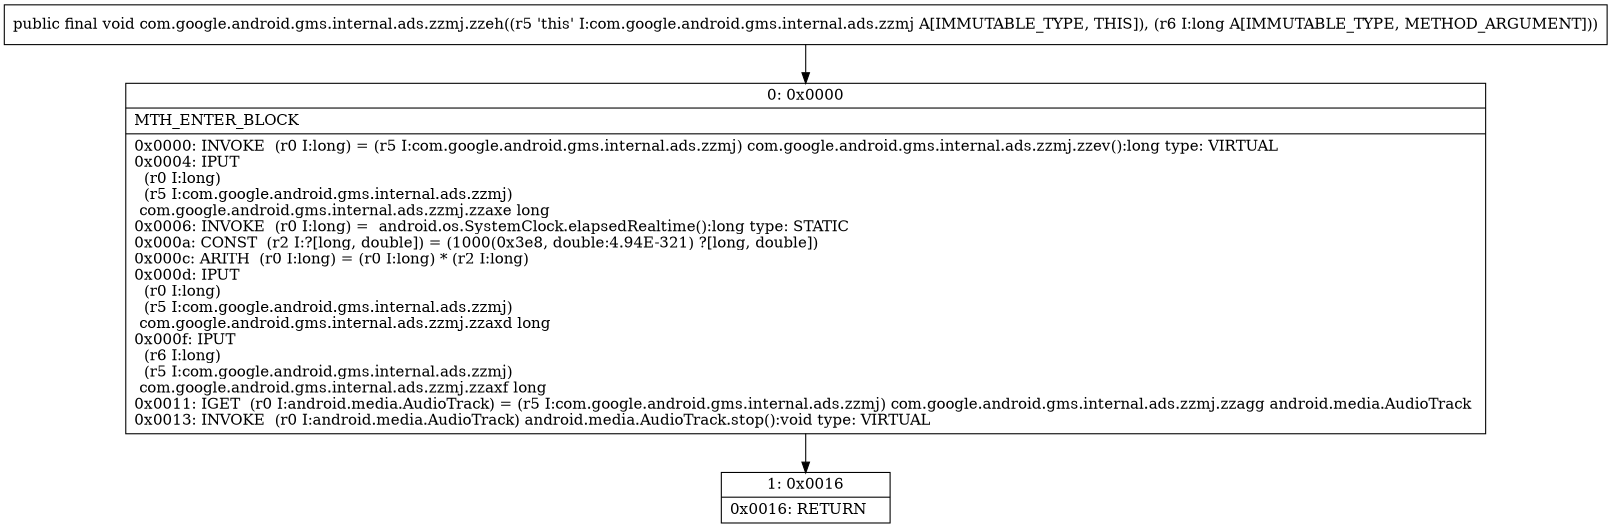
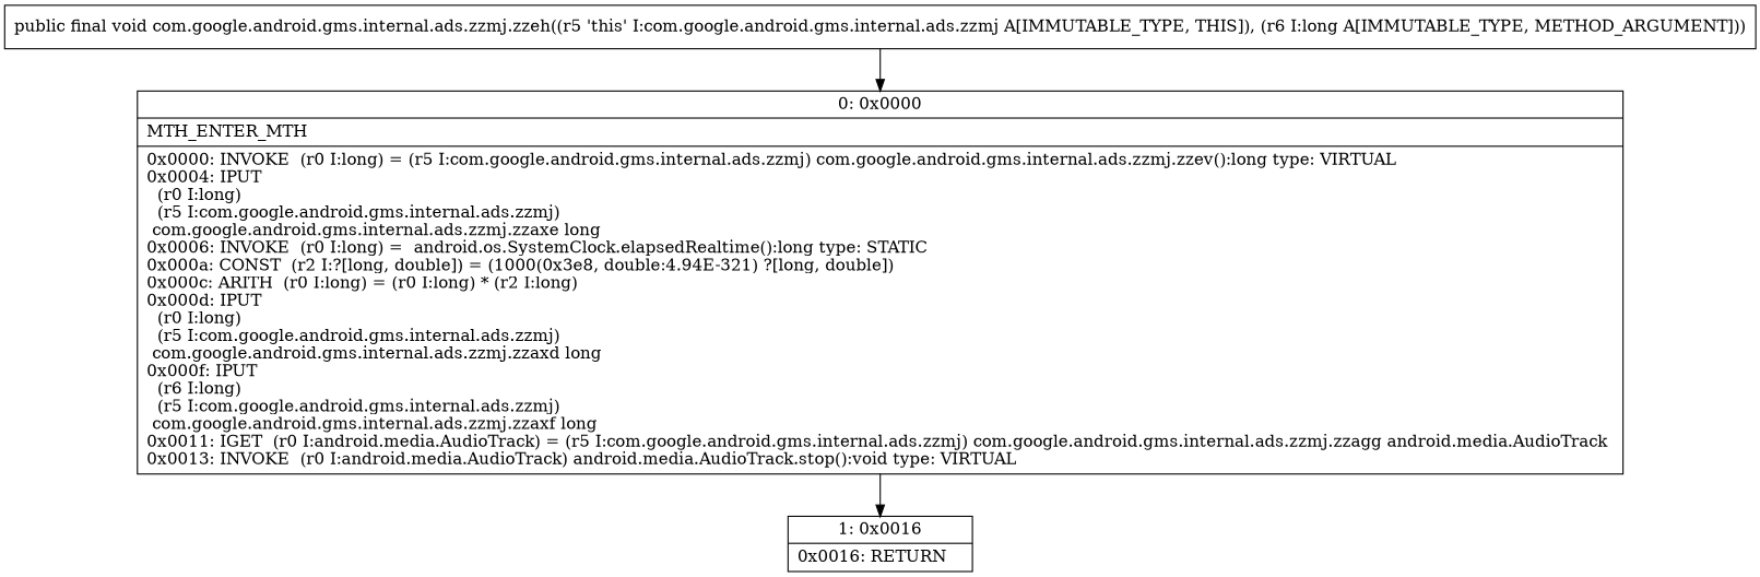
  digraph {
    node [shape=record]
-   n1 [label="{0\:\ 0x0000|MTH_ENTER_BLOCK\l|0x0000: INVOKE  (r0 I:long) = (r5 I:com.google.android.gms.internal.ads.zzmj) com.google.android.gms.internal.ads.zzmj.zzev():long type: VIRTUAL \l0x0004: IPUT  \l  (r0 I:long)\l  (r5 I:com.google.android.gms.internal.ads.zzmj)\l com.google.android.gms.internal.ads.zzmj.zzaxe long \l0x0006: INVOKE  (r0 I:long) =  android.os.SystemClock.elapsedRealtime():long type: STATIC \l0x000a: CONST  (r2 I:?[long, double]) = (1000(0x3e8, double:4.94E\-321) ?[long, double]) \l0x000c: ARITH  (r0 I:long) = (r0 I:long) * (r2 I:long) \l0x000d: IPUT  \l  (r0 I:long)\l  (r5 I:com.google.android.gms.internal.ads.zzmj)\l com.google.android.gms.internal.ads.zzmj.zzaxd long \l0x000f: IPUT  \l  (r6 I:long)\l  (r5 I:com.google.android.gms.internal.ads.zzmj)\l com.google.android.gms.internal.ads.zzmj.zzaxf long \l0x0011: IGET  (r0 I:android.media.AudioTrack) = (r5 I:com.google.android.gms.internal.ads.zzmj) com.google.android.gms.internal.ads.zzmj.zzagg android.media.AudioTrack \l0x0013: INVOKE  (r0 I:android.media.AudioTrack) android.media.AudioTrack.stop():void type: VIRTUAL \l}"]
+   n1 [label="{0\:\ 0x0000|MTH_ENTER_MTH\l|0x0000: INVOKE  (r0 I:long) = (r5 I:com.google.android.gms.internal.ads.zzmj) com.google.android.gms.internal.ads.zzmj.zzev():long type: VIRTUAL \l0x0004: IPUT  \l  (r0 I:long)\l  (r5 I:com.google.android.gms.internal.ads.zzmj)\l com.google.android.gms.internal.ads.zzmj.zzaxe long \l0x0006: INVOKE  (r0 I:long) =  android.os.SystemClock.elapsedRealtime():long type: STATIC \l0x000a: CONST  (r2 I:?[long, double]) = (1000(0x3e8, double:4.94E\-321) ?[long, double]) \l0x000c: ARITH  (r0 I:long) = (r0 I:long) * (r2 I:long) \l0x000d: IPUT  \l  (r0 I:long)\l  (r5 I:com.google.android.gms.internal.ads.zzmj)\l com.google.android.gms.internal.ads.zzmj.zzaxd long \l0x000f: IPUT  \l  (r6 I:long)\l  (r5 I:com.google.android.gms.internal.ads.zzmj)\l com.google.android.gms.internal.ads.zzmj.zzaxf long \l0x0011: IGET  (r0 I:android.media.AudioTrack) = (r5 I:com.google.android.gms.internal.ads.zzmj) com.google.android.gms.internal.ads.zzmj.zzagg android.media.AudioTrack \l0x0013: INVOKE  (r0 I:android.media.AudioTrack) android.media.AudioTrack.stop():void type: VIRTUAL \l}"]
    n2 [label="{1\:\ 0x0016|0x0016: RETURN   \l}"]
    n3 [label="{public final void com.google.android.gms.internal.ads.zzmj.zzeh((r5 'this' I:com.google.android.gms.internal.ads.zzmj A[IMMUTABLE_TYPE, THIS]), (r6 I:long A[IMMUTABLE_TYPE, METHOD_ARGUMENT])) }"]
    n1 -> n2
    n3 -> n1
  }
